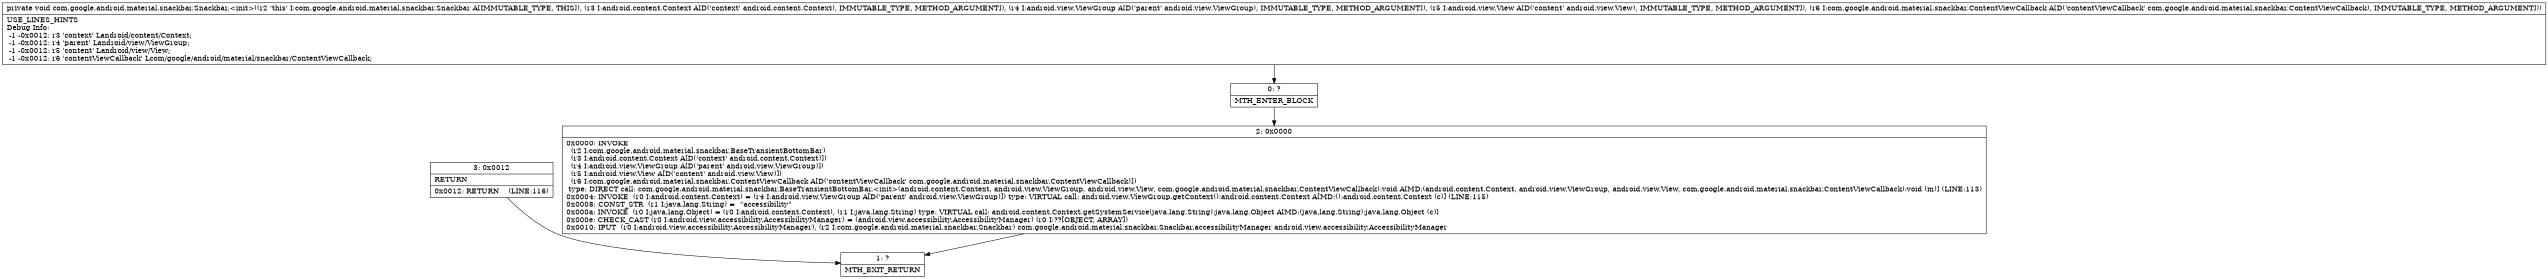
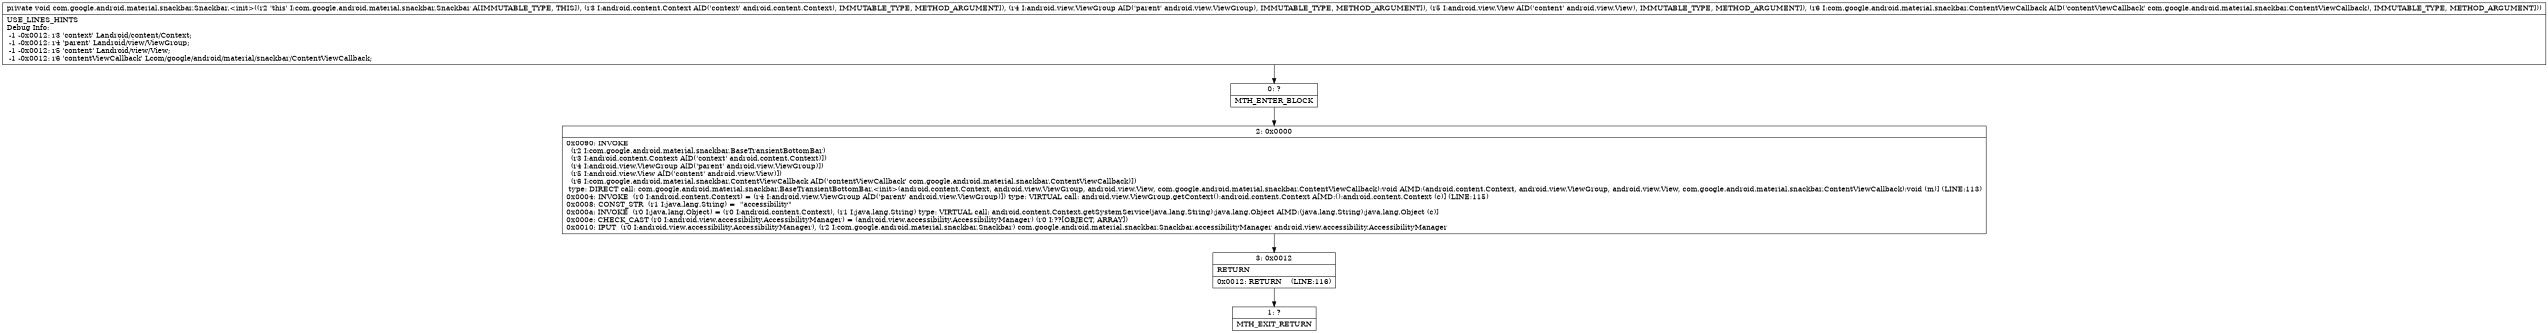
  digraph {
    node [shape=record]
    n1 [label="{0\:\ ?|MTH_ENTER_BLOCK\l}"]
-   n2 [label="{2\:\ 0x0000|0x0000: INVOKE  \l  (r2 I:com.google.android.material.snackbar.BaseTransientBottomBar)\l  (r3 I:android.content.Context A[D('context' android.content.Context)])\l  (r4 I:android.view.ViewGroup A[D('parent' android.view.ViewGroup)])\l  (r5 I:android.view.View A[D('content' android.view.View)])\l  (r6 I:com.google.android.material.snackbar.ContentViewCallback A[D('contentViewCallback' com.google.android.material.snackbar.ContentViewCallback)])\l type: DIRECT call: com.google.android.material.snackbar.BaseTransientBottomBar.\<init\>(android.content.Context, android.view.ViewGroup, android.view.View, com.google.android.material.snackbar.ContentViewCallback):void A[MD:(android.content.Context, android.view.ViewGroup, android.view.View, com.google.android.material.snackbar.ContentViewCallback):void (m)] (LINE:113)\l0x0004: INVOKE  (r0 I:android.content.Context) = (r4 I:android.view.ViewGroup A[D('parent' android.view.ViewGroup)]) type: VIRTUAL call: android.view.ViewGroup.getContext():android.content.Context A[MD:():android.content.Context (c)] (LINE:115)\l0x0008: CONST_STR  (r1 I:java.lang.String) =  \"accessibility\" \l0x000a: INVOKE  (r0 I:java.lang.Object) = (r0 I:android.content.Context), (r1 I:java.lang.String) type: VIRTUAL call: android.content.Context.getSystemService(java.lang.String):java.lang.Object A[MD:(java.lang.String):java.lang.Object (c)]\l0x000e: CHECK_CAST (r0 I:android.view.accessibility.AccessibilityManager) = (android.view.accessibility.AccessibilityManager) (r0 I:??[OBJECT, ARRAY]) \l0x0010: IPUT  (r0 I:android.view.accessibility.AccessibilityManager), (r2 I:com.google.android.material.snackbar.Snackbar) com.google.android.material.snackbar.Snackbar.accessibilityManager android.view.accessibility.AccessibilityManager \l}"]
+   n2 [label="{2\:\ 0x0000|0x0090: INVOKE  \l  (r2 I:com.google.android.material.snackbar.BaseTransientBottomBar)\l  (r3 I:android.content.Context A[D('context' android.content.Context)])\l  (r4 I:android.view.ViewGroup A[D('parent' android.view.ViewGroup)])\l  (r5 I:android.view.View A[D('content' android.view.View)])\l  (r6 I:com.google.android.material.snackbar.ContentViewCallback A[D('contentViewCallback' com.google.android.material.snackbar.ContentViewCallback)])\l type: DIRECT call: com.google.android.material.snackbar.BaseTransientBottomBar.\<init\>(android.content.Context, android.view.ViewGroup, android.view.View, com.google.android.material.snackbar.ContentViewCallback):void A[MD:(android.content.Context, android.view.ViewGroup, android.view.View, com.google.android.material.snackbar.ContentViewCallback):void (m)] (LINE:113)\l0x0004: INVOKE  (r0 I:android.content.Context) = (r4 I:android.view.ViewGroup A[D('parent' android.view.ViewGroup)]) type: VIRTUAL call: android.view.ViewGroup.getContext():android.content.Context A[MD:():android.content.Context (c)] (LINE:115)\l0x0008: CONST_STR  (r1 I:java.lang.String) =  \"accessibility\" \l0x000a: INVOKE  (r0 I:java.lang.Object) = (r0 I:android.content.Context), (r1 I:java.lang.String) type: VIRTUAL call: android.content.Context.getSystemService(java.lang.String):java.lang.Object A[MD:(java.lang.String):java.lang.Object (c)]\l0x000e: CHECK_CAST (r0 I:android.view.accessibility.AccessibilityManager) = (android.view.accessibility.AccessibilityManager) (r0 I:??[OBJECT, ARRAY]) \l0x0010: IPUT  (r0 I:android.view.accessibility.AccessibilityManager), (r2 I:com.google.android.material.snackbar.Snackbar) com.google.android.material.snackbar.Snackbar.accessibilityManager android.view.accessibility.AccessibilityManager \l}"]
    n3 [label="{3\:\ 0x0012|RETURN\l|0x0012: RETURN    (LINE:116)\l}"]
    n4 [label="{1\:\ ?|MTH_EXIT_RETURN\l}"]
    n5 [label="{private void com.google.android.material.snackbar.Snackbar.\<init\>((r2 'this' I:com.google.android.material.snackbar.Snackbar A[IMMUTABLE_TYPE, THIS]), (r3 I:android.content.Context A[D('context' android.content.Context), IMMUTABLE_TYPE, METHOD_ARGUMENT]), (r4 I:android.view.ViewGroup A[D('parent' android.view.ViewGroup), IMMUTABLE_TYPE, METHOD_ARGUMENT]), (r5 I:android.view.View A[D('content' android.view.View), IMMUTABLE_TYPE, METHOD_ARGUMENT]), (r6 I:com.google.android.material.snackbar.ContentViewCallback A[D('contentViewCallback' com.google.android.material.snackbar.ContentViewCallback), IMMUTABLE_TYPE, METHOD_ARGUMENT]))  | USE_LINES_HINTS\lDebug Info:\l  \-1 \-0x0012: r3 'context' Landroid\/content\/Context;\l  \-1 \-0x0012: r4 'parent' Landroid\/view\/ViewGroup;\l  \-1 \-0x0012: r5 'content' Landroid\/view\/View;\l  \-1 \-0x0012: r6 'contentViewCallback' Lcom\/google\/android\/material\/snackbar\/ContentViewCallback;\l}"]
    n1 -> n2
-   n2 -> n4
+   n2 -> n3
    n3 -> n4
    n5 -> n1
  }
